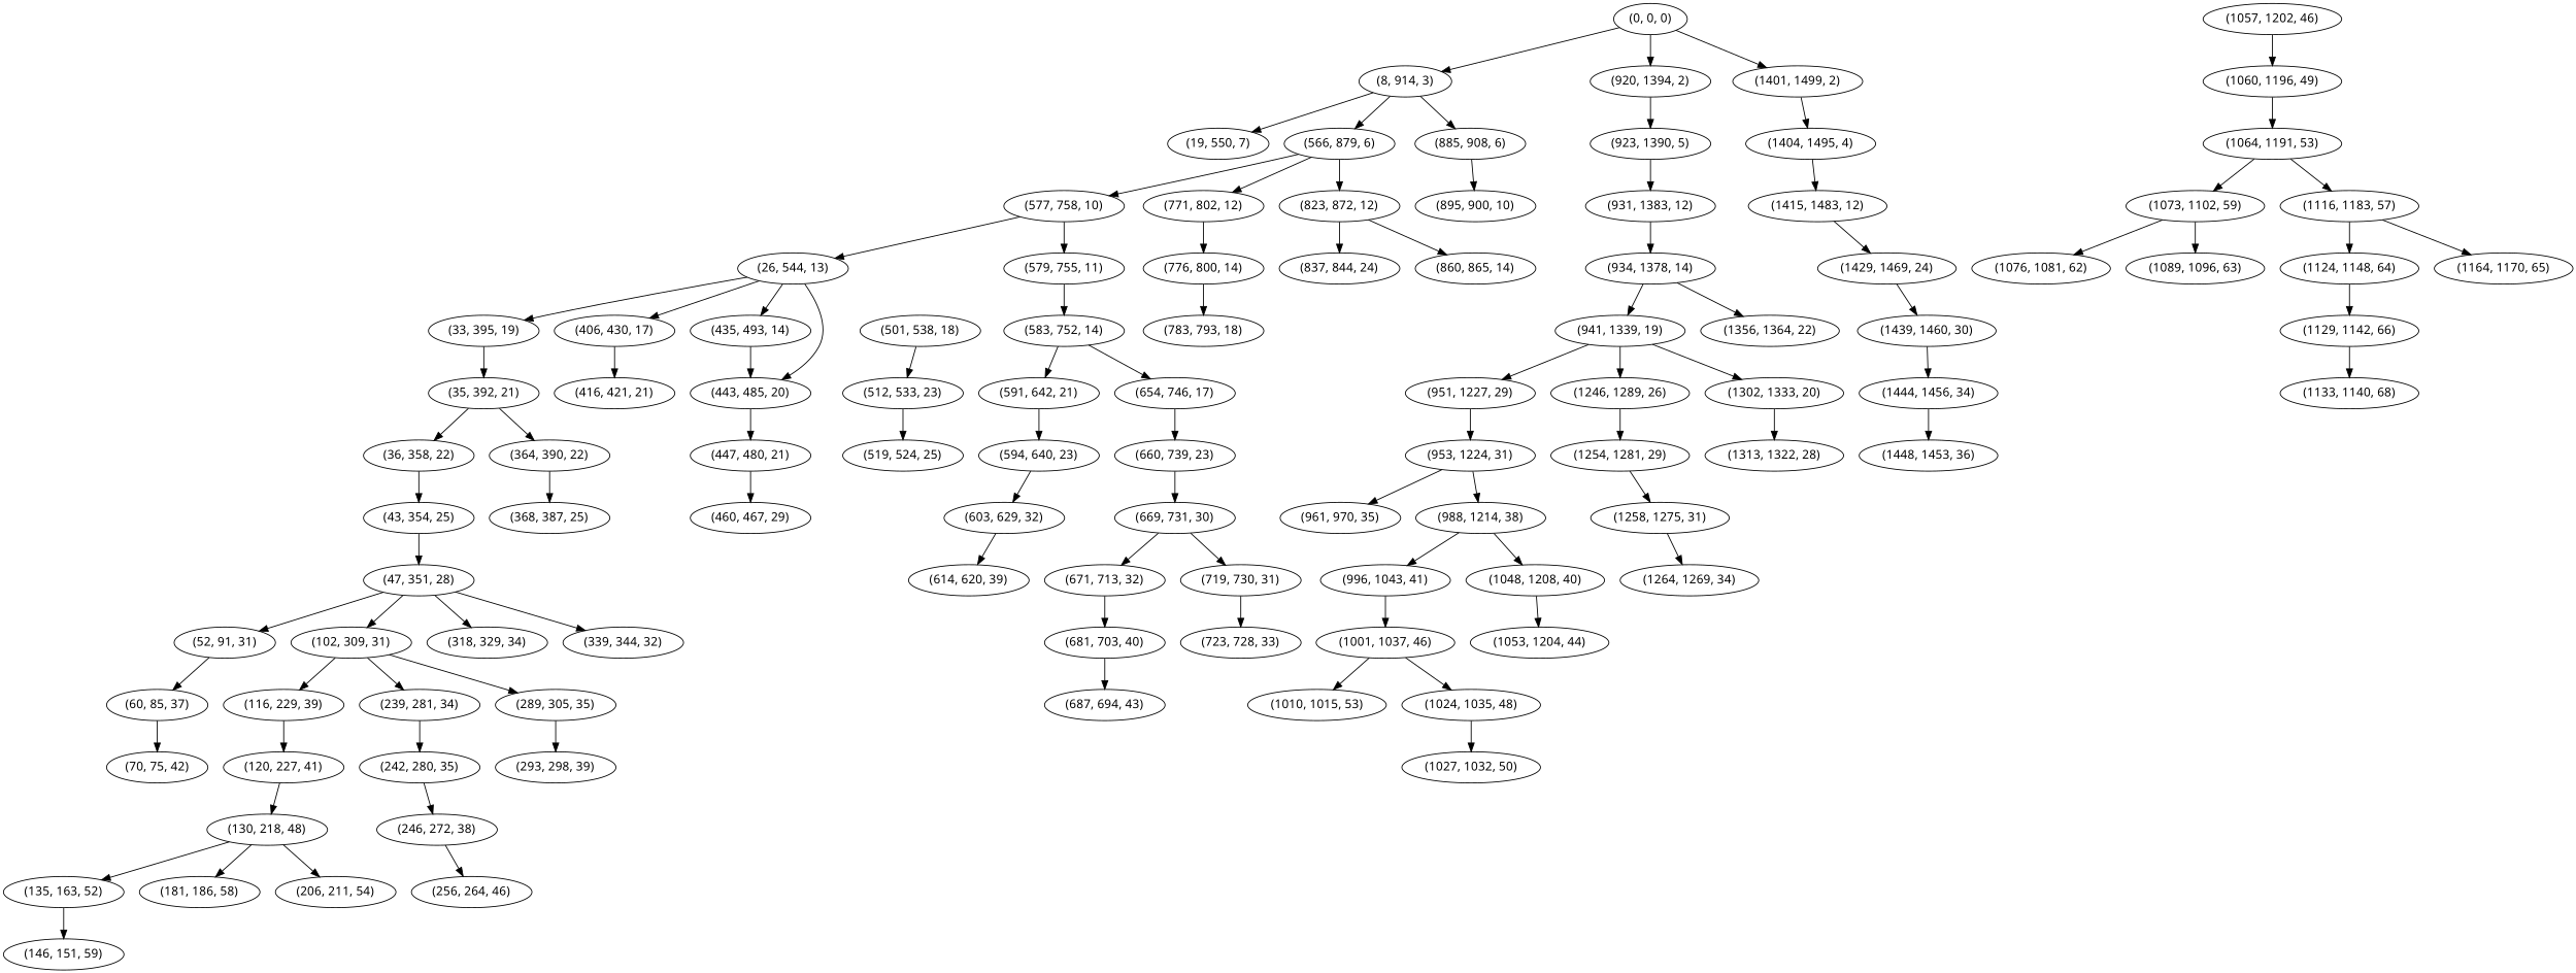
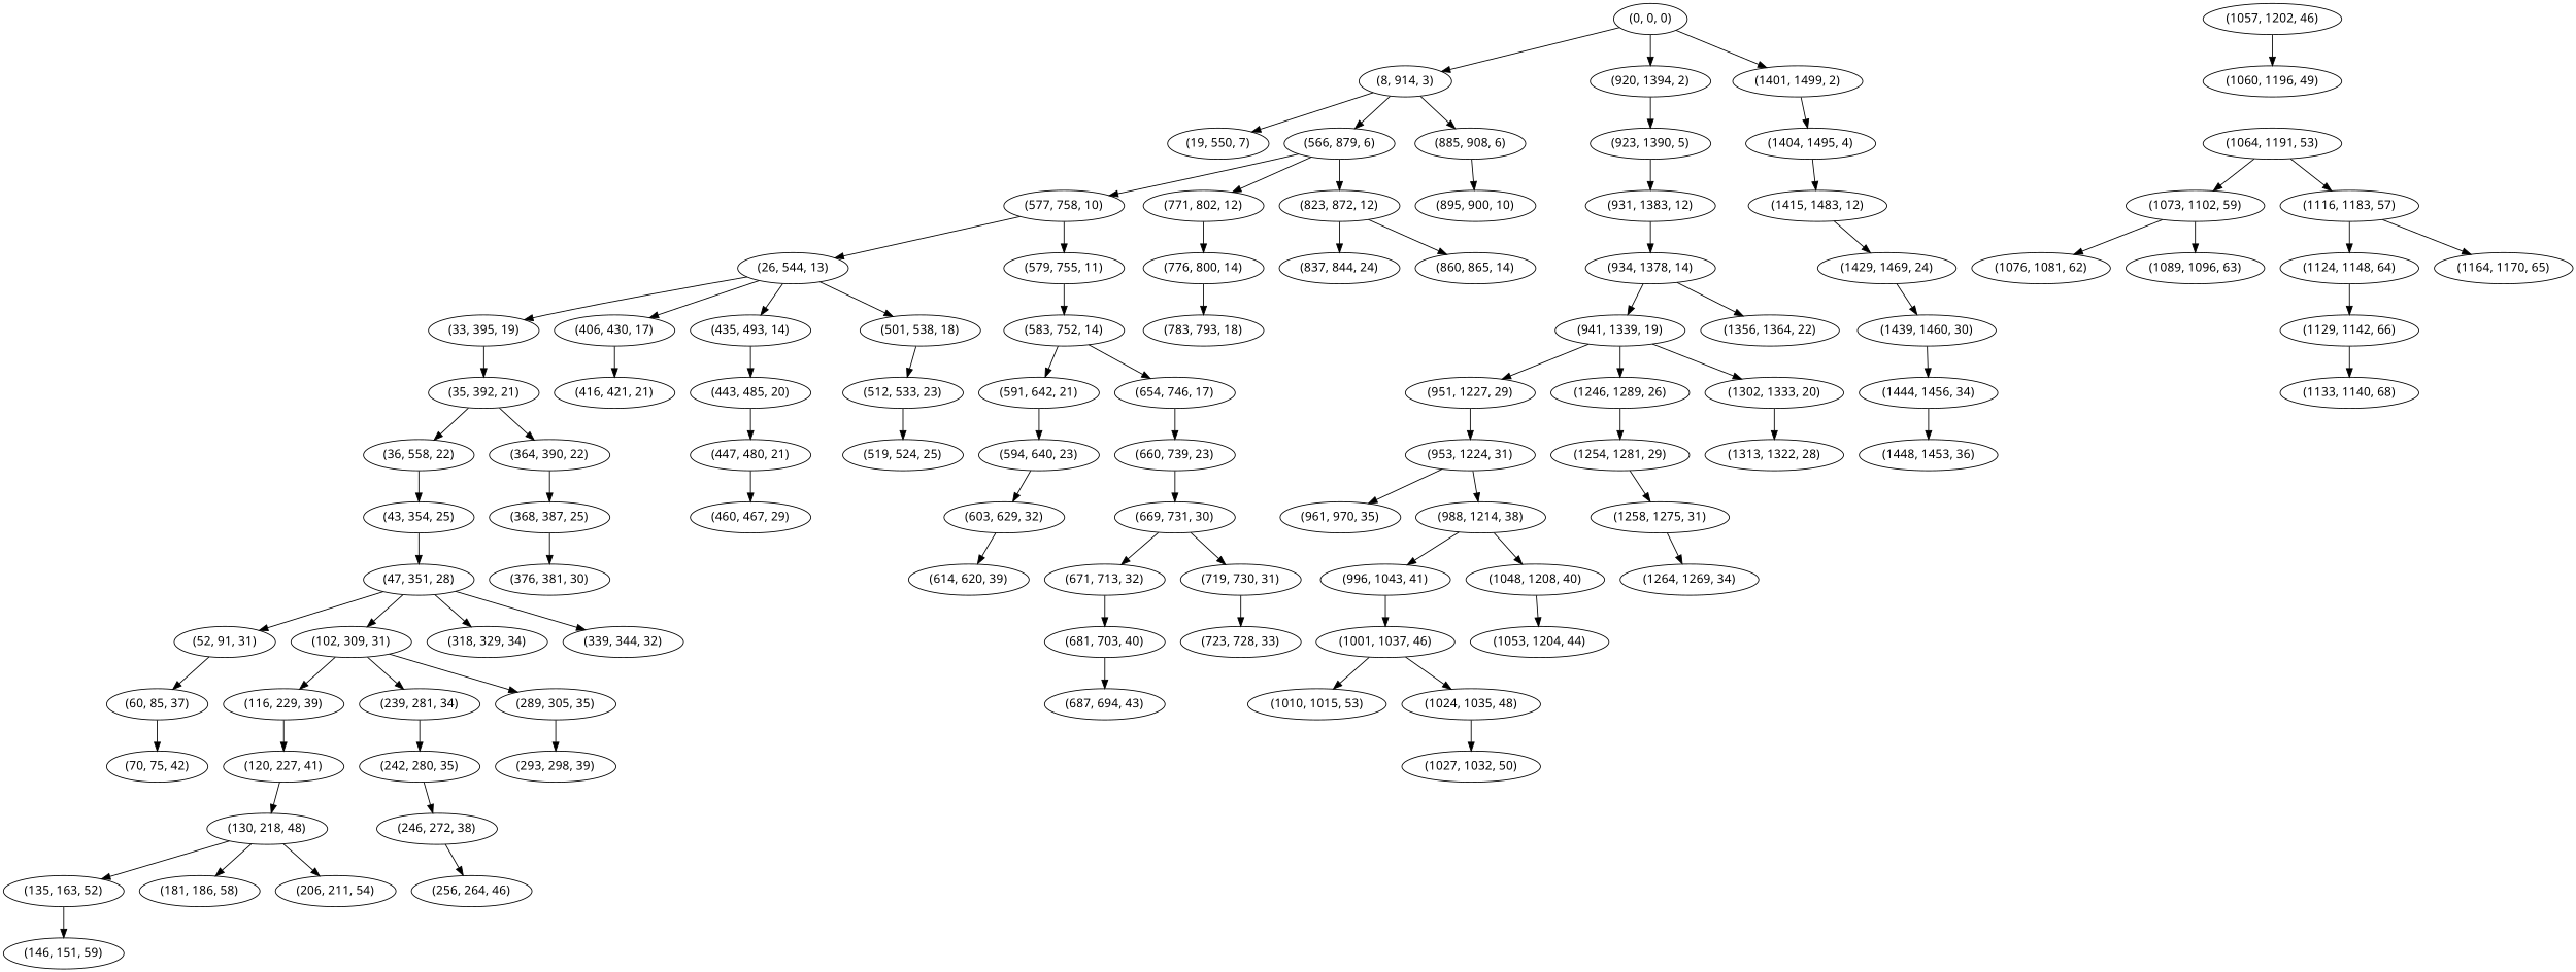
  digraph {
    fontname="Noto Sans"
    node [fontname="Noto Sans"]
    edge [fontname="Noto Sans"]
    "(0, 0, 0)"
    "(8, 914, 3)"
    "(920, 1394, 2)"
    "(1401, 1499, 2)"
    "(19, 550, 7)"
    "(566, 879, 6)"
    "(885, 908, 6)"
    "(923, 1390, 5)"
    "(1404, 1495, 4)"
    "(577, 758, 10)"
    "(771, 802, 12)"
    "(823, 872, 12)"
    "(895, 900, 10)"
    "(26, 544, 13)"
    "(33, 395, 19)"
    "(406, 430, 17)"
    "(435, 493, 14)"
    "(501, 538, 18)"
    "(35, 392, 21)"
    "(416, 421, 21)"
    "(443, 485, 20)"
    "(512, 533, 23)"
-   "(36, 358, 22)"
+   "(36, 358, 22)" [label="(36, 558, 22)"]
    "(364, 390, 22)"
    "(43, 354, 25)"
    "(368, 387, 25)"
    "(47, 351, 28)"
    "(52, 91, 31)"
    "(102, 309, 31)"
    "(318, 329, 34)"
    "(339, 344, 32)"
    "(60, 85, 37)"
    "(116, 229, 39)"
    "(239, 281, 34)"
    "(289, 305, 35)"
    "(70, 75, 42)"
    "(120, 227, 41)"
    "(242, 280, 35)"
    "(293, 298, 39)"
    "(130, 218, 48)"
    "(135, 163, 52)"
    "(181, 186, 58)"
    "(206, 211, 54)"
    "(146, 151, 59)"
    "(246, 272, 38)"
    "(256, 264, 46)"
+   "(376, 381, 30)"
    "(447, 480, 21)"
    "(460, 467, 29)"
    "(519, 524, 25)"
    "(579, 755, 11)"
    "(776, 800, 14)"
    "(837, 844, 24)"
    "(860, 865, 14)"
    "(583, 752, 14)"
    "(591, 642, 21)"
    "(654, 746, 17)"
    "(594, 640, 23)"
    "(660, 739, 23)"
    "(603, 629, 32)"
    "(614, 620, 39)"
    "(669, 731, 30)"
    "(671, 713, 32)"
    "(719, 730, 31)"
    "(681, 703, 40)"
    "(723, 728, 33)"
    "(687, 694, 43)"
    "(783, 793, 18)"
    "(931, 1383, 12)"
    "(934, 1378, 14)"
    "(941, 1339, 19)"
    "(1356, 1364, 22)"
    "(951, 1227, 29)"
    "(1246, 1289, 26)"
    "(1302, 1333, 20)"
    "(953, 1224, 31)"
    "(1254, 1281, 29)"
    "(1313, 1322, 28)"
    "(961, 970, 35)"
    "(988, 1214, 38)"
    "(996, 1043, 41)"
    "(1048, 1208, 40)"
    "(1001, 1037, 46)"
    "(1053, 1204, 44)"
    "(1010, 1015, 53)"
    "(1024, 1035, 48)"
    "(1027, 1032, 50)"
    "(1057, 1202, 46)"
    "(1060, 1196, 49)"
    "(1064, 1191, 53)"
    "(1073, 1102, 59)"
    "(1116, 1183, 57)"
    "(1076, 1081, 62)"
    "(1089, 1096, 63)"
    "(1124, 1148, 64)"
    "(1164, 1170, 65)"
    "(1129, 1142, 66)"
    "(1133, 1140, 68)"
    "(1258, 1275, 31)"
    "(1264, 1269, 34)"
    "(1415, 1483, 12)"
    "(1429, 1469, 24)"
    "(1439, 1460, 30)"
    "(1444, 1456, 34)"
    "(1448, 1453, 36)"
    "(0, 0, 0)" -> "(8, 914, 3)"
    "(0, 0, 0)" -> "(920, 1394, 2)"
    "(0, 0, 0)" -> "(1401, 1499, 2)"
    "(8, 914, 3)" -> "(19, 550, 7)"
    "(8, 914, 3)" -> "(566, 879, 6)"
    "(8, 914, 3)" -> "(885, 908, 6)"
    "(920, 1394, 2)" -> "(923, 1390, 5)"
    "(1401, 1499, 2)" -> "(1404, 1495, 4)"
    "(566, 879, 6)" -> "(577, 758, 10)"
    "(566, 879, 6)" -> "(771, 802, 12)"
    "(566, 879, 6)" -> "(823, 872, 12)"
    "(885, 908, 6)" -> "(895, 900, 10)"
    "(923, 1390, 5)" -> "(931, 1383, 12)"
    "(1404, 1495, 4)" -> "(1415, 1483, 12)"
    "(577, 758, 10)" -> "(26, 544, 13)"
    "(577, 758, 10)" -> "(579, 755, 11)"
    "(771, 802, 12)" -> "(776, 800, 14)"
    "(823, 872, 12)" -> "(837, 844, 24)"
    "(823, 872, 12)" -> "(860, 865, 14)"
    "(26, 544, 13)" -> "(33, 395, 19)"
    "(26, 544, 13)" -> "(406, 430, 17)"
    "(26, 544, 13)" -> "(435, 493, 14)"
-   "(26, 544, 13)" -> "(443, 485, 20)"
+   "(26, 544, 13)" -> "(501, 538, 18)"
    "(33, 395, 19)" -> "(35, 392, 21)"
    "(406, 430, 17)" -> "(416, 421, 21)"
    "(435, 493, 14)" -> "(443, 485, 20)"
    "(501, 538, 18)" -> "(512, 533, 23)"
    "(35, 392, 21)" -> "(36, 358, 22)"
    "(35, 392, 21)" -> "(364, 390, 22)"
    "(443, 485, 20)" -> "(447, 480, 21)"
    "(512, 533, 23)" -> "(519, 524, 25)"
    "(36, 358, 22)" -> "(43, 354, 25)"
    "(364, 390, 22)" -> "(368, 387, 25)"
    "(43, 354, 25)" -> "(47, 351, 28)"
+   "(368, 387, 25)" -> "(376, 381, 30)"
    "(47, 351, 28)" -> "(52, 91, 31)"
    "(47, 351, 28)" -> "(102, 309, 31)"
    "(47, 351, 28)" -> "(318, 329, 34)"
    "(47, 351, 28)" -> "(339, 344, 32)"
    "(52, 91, 31)" -> "(60, 85, 37)"
    "(102, 309, 31)" -> "(116, 229, 39)"
    "(102, 309, 31)" -> "(239, 281, 34)"
    "(102, 309, 31)" -> "(289, 305, 35)"
    "(60, 85, 37)" -> "(70, 75, 42)"
    "(116, 229, 39)" -> "(120, 227, 41)"
    "(239, 281, 34)" -> "(242, 280, 35)"
    "(289, 305, 35)" -> "(293, 298, 39)"
    "(120, 227, 41)" -> "(130, 218, 48)"
    "(242, 280, 35)" -> "(246, 272, 38)"
    "(130, 218, 48)" -> "(135, 163, 52)"
    "(130, 218, 48)" -> "(181, 186, 58)"
    "(130, 218, 48)" -> "(206, 211, 54)"
    "(135, 163, 52)" -> "(146, 151, 59)"
    "(246, 272, 38)" -> "(256, 264, 46)"
    "(447, 480, 21)" -> "(460, 467, 29)"
    "(579, 755, 11)" -> "(583, 752, 14)"
    "(776, 800, 14)" -> "(783, 793, 18)"
    "(583, 752, 14)" -> "(591, 642, 21)"
    "(583, 752, 14)" -> "(654, 746, 17)"
    "(591, 642, 21)" -> "(594, 640, 23)"
    "(654, 746, 17)" -> "(660, 739, 23)"
    "(594, 640, 23)" -> "(603, 629, 32)"
    "(660, 739, 23)" -> "(669, 731, 30)"
    "(603, 629, 32)" -> "(614, 620, 39)"
    "(669, 731, 30)" -> "(671, 713, 32)"
    "(669, 731, 30)" -> "(719, 730, 31)"
    "(671, 713, 32)" -> "(681, 703, 40)"
    "(719, 730, 31)" -> "(723, 728, 33)"
    "(681, 703, 40)" -> "(687, 694, 43)"
    "(931, 1383, 12)" -> "(934, 1378, 14)"
    "(934, 1378, 14)" -> "(941, 1339, 19)"
    "(934, 1378, 14)" -> "(1356, 1364, 22)"
    "(941, 1339, 19)" -> "(951, 1227, 29)"
    "(941, 1339, 19)" -> "(1246, 1289, 26)"
    "(941, 1339, 19)" -> "(1302, 1333, 20)"
    "(951, 1227, 29)" -> "(953, 1224, 31)"
    "(1246, 1289, 26)" -> "(1254, 1281, 29)"
    "(1302, 1333, 20)" -> "(1313, 1322, 28)"
    "(953, 1224, 31)" -> "(961, 970, 35)"
    "(953, 1224, 31)" -> "(988, 1214, 38)"
    "(1254, 1281, 29)" -> "(1258, 1275, 31)"
    "(988, 1214, 38)" -> "(996, 1043, 41)"
    "(988, 1214, 38)" -> "(1048, 1208, 40)"
    "(996, 1043, 41)" -> "(1001, 1037, 46)"
    "(1048, 1208, 40)" -> "(1053, 1204, 44)"
    "(1001, 1037, 46)" -> "(1010, 1015, 53)"
    "(1001, 1037, 46)" -> "(1024, 1035, 48)"
    "(1024, 1035, 48)" -> "(1027, 1032, 50)"
    "(1057, 1202, 46)" -> "(1060, 1196, 49)"
-   "(1060, 1196, 49)" -> "(1064, 1191, 53)"
    "(1064, 1191, 53)" -> "(1073, 1102, 59)"
    "(1064, 1191, 53)" -> "(1116, 1183, 57)"
    "(1073, 1102, 59)" -> "(1076, 1081, 62)"
    "(1073, 1102, 59)" -> "(1089, 1096, 63)"
    "(1116, 1183, 57)" -> "(1124, 1148, 64)"
    "(1116, 1183, 57)" -> "(1164, 1170, 65)"
    "(1124, 1148, 64)" -> "(1129, 1142, 66)"
    "(1129, 1142, 66)" -> "(1133, 1140, 68)"
    "(1258, 1275, 31)" -> "(1264, 1269, 34)"
    "(1415, 1483, 12)" -> "(1429, 1469, 24)"
    "(1429, 1469, 24)" -> "(1439, 1460, 30)"
    "(1439, 1460, 30)" -> "(1444, 1456, 34)"
    "(1444, 1456, 34)" -> "(1448, 1453, 36)"
  }
